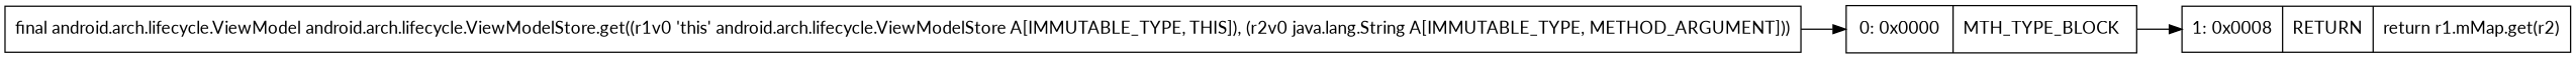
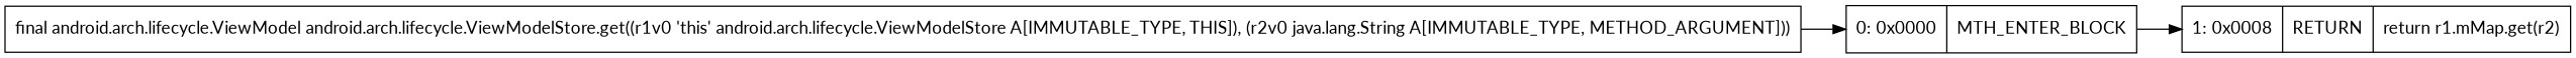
  digraph {
    rankdir=LR
    fontname=Lato
    node [shape=record fontname=Lato]
    edge [fontname=Lato]
-   n1 [label="{0\:\ 0x0000|MTH_TYPE_BLOCK\l}"]
+   n1 [label="{0\:\ 0x0000|MTH_ENTER_BLOCK\l}"]
    n2 [label="{1\:\ 0x0008|RETURN\l|return r1.mMap.get(r2)\l}"]
    n3 [label="{final android.arch.lifecycle.ViewModel android.arch.lifecycle.ViewModelStore.get((r1v0 'this' android.arch.lifecycle.ViewModelStore A[IMMUTABLE_TYPE, THIS]), (r2v0 java.lang.String A[IMMUTABLE_TYPE, METHOD_ARGUMENT])) }"]
    n1 -> n2
    n3 -> n1
  }
